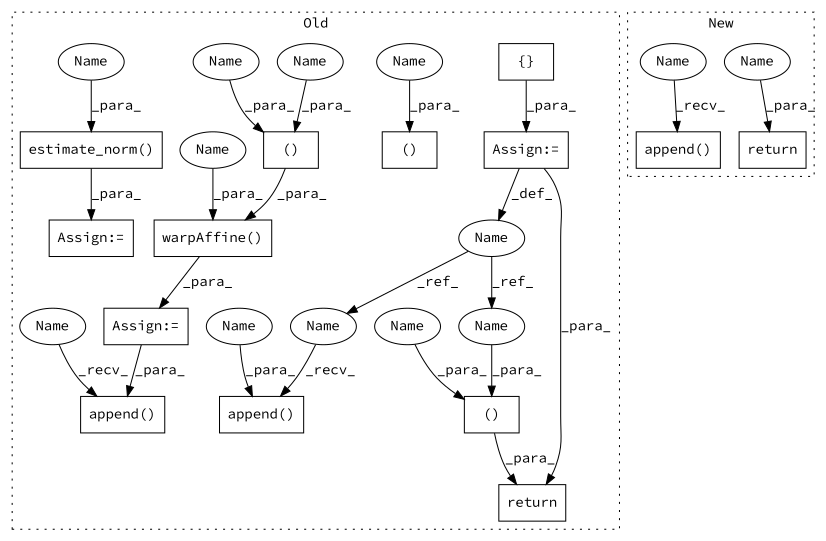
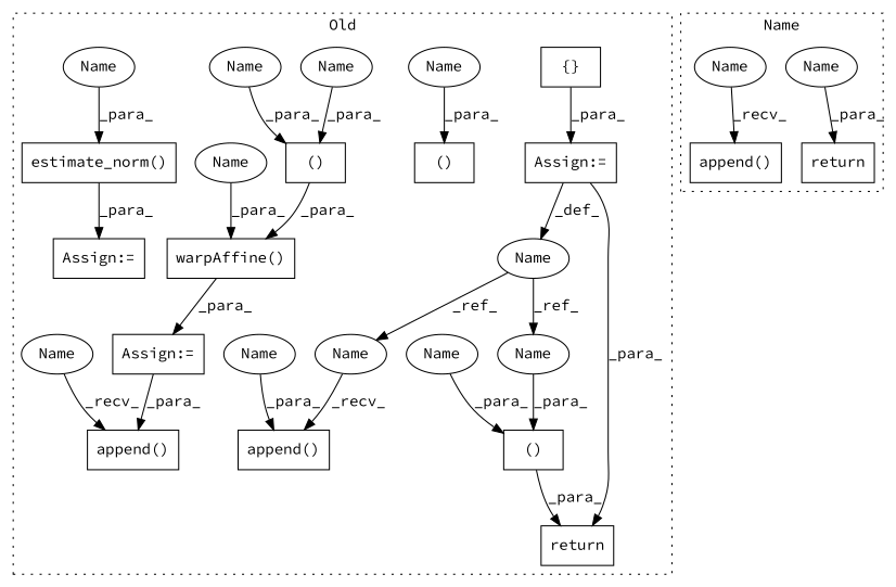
  digraph {
    fontname="Source Code Pro"
    node [a=87 l=6 s=2754 shape=box fontname="Source Code Pro"]
    edge [fontname="Source Code Pro"]
    n1 [a=75 l="15,18" label="warpAffine()" s="2841,2886"]
    n2 [a=54 l=11 label="()" s=2874]
    n3 [a=68 l=3 label="Assign:=" s=2838]
    n4 [a=75 l="25,15" label="estimate_norm()" s="2760,2799"]
    n5 [a=75 l="22,1" label="append()" s="2918,2949"]
    n6 [a=54 l=8 label="()" s=3363]
    n7 [a=59 l="2,1" label="{}" s="2606,2606"]
    n8 [a=75 l="14,1" label="append()" s="2964,2979"]
    n9 [a=54 l=3 label="()"]
    n10 [label=Name s=2597 shape=ellipse]
    n11 [a=68 l=3 label="Assign:=" s=2603]
    n12 [a=68 label="Assign:="]
    n13 [a=93 l=7 label=return s=3342]
    n14 [l=14 label=Name s=2918 shape=ellipse]
    n15 [l=14 label=Name s=3349 shape=ellipse]
    n16 [l=1 label=Name s=2753 shape=ellipse]
    n17 [l=1 label=Name s=2978 shape=ellipse]
    n18 [l=1 label=Name s=2861 shape=ellipse]
    n19 [l=9 label=Name s=2876 shape=ellipse]
    n20 [l=9 label=Name s=2865 shape=ellipse]
    n21 [l=9 label=Name s=2790 shape=ellipse]
    n22 [label=Name s=3365 shape=ellipse]
    n23 [label=Name s=2964 shape=ellipse]
    n24 [a=93 l=7 label=return s=3319]
    n25 [a=75 l="16,1" label="append()" s="2949,2968"]
    n26 [l=8 label=Name s=3326 shape=ellipse]
    n27 [l=8 label=Name s=2949 shape=ellipse]
    subgraph cluster_1 {
      label=Old
      style=dotted
      n1
      n2
      n3
      n4
      n5
      n6
      n7
      n8
      n9
      n10
      n11
      n12
      n13
      n14
      n15
      n16
      n17
      n18
      n19
      n20
      n21
      n22
      n23
    }
    subgraph cluster_2 {
-     label=New
+     label=Name
      style=dotted
      n24
      n25
      n26
      n27
    }
    n1 -> n3 [label=_para_]
    n2 -> n1 [label=_para_]
    n3 -> n5 [label=_para_]
    n4 -> n12 [label=_para_]
    n6 -> n13 [label=_para_]
    n7 -> n11 [label=_para_]
    n10 -> n22 [label=_ref_]
    n10 -> n23 [label=_ref_]
    n11 -> n10 [label=_def_]
    n11 -> n13 [label=_para_]
    n14 -> n5 [label=_recv_]
    n15 -> n6 [label=_para_]
    n16 -> n9 [label=_para_]
    n17 -> n8 [label=_para_]
    n18 -> n1 [label=_para_]
    n19 -> n2 [label=_para_]
    n20 -> n2 [label=_para_]
    n21 -> n4 [label=_para_]
    n22 -> n6 [label=_para_]
    n23 -> n8 [label=_recv_]
    n26 -> n24 [label=_para_]
    n27 -> n25 [label=_recv_]
  }
